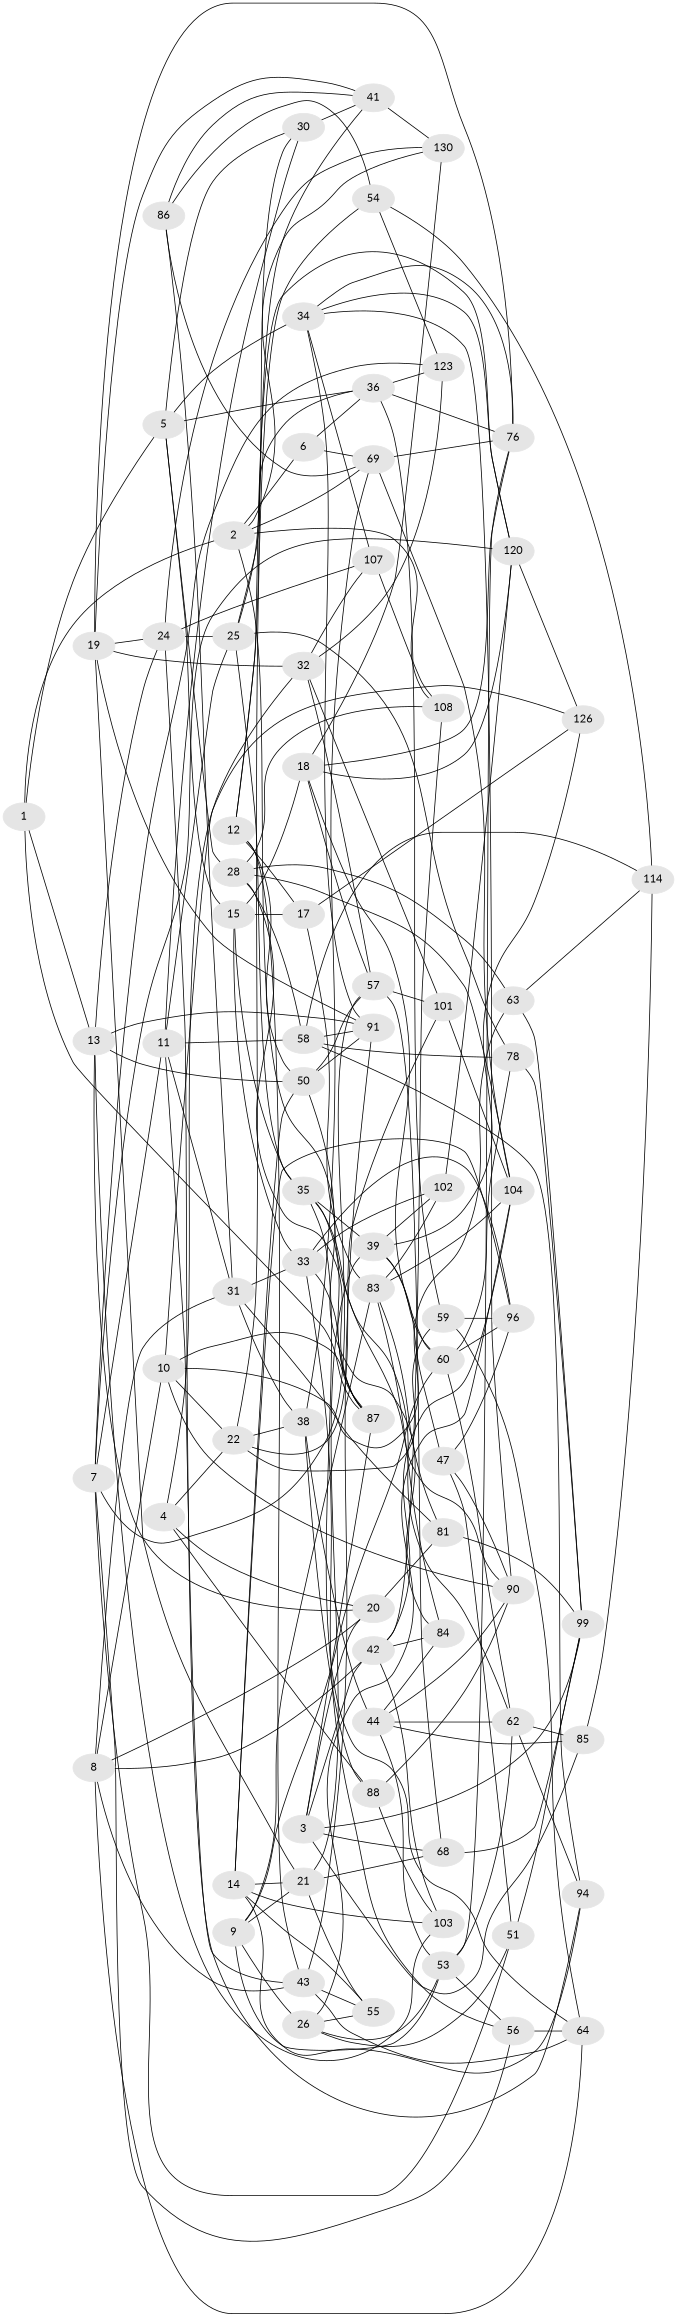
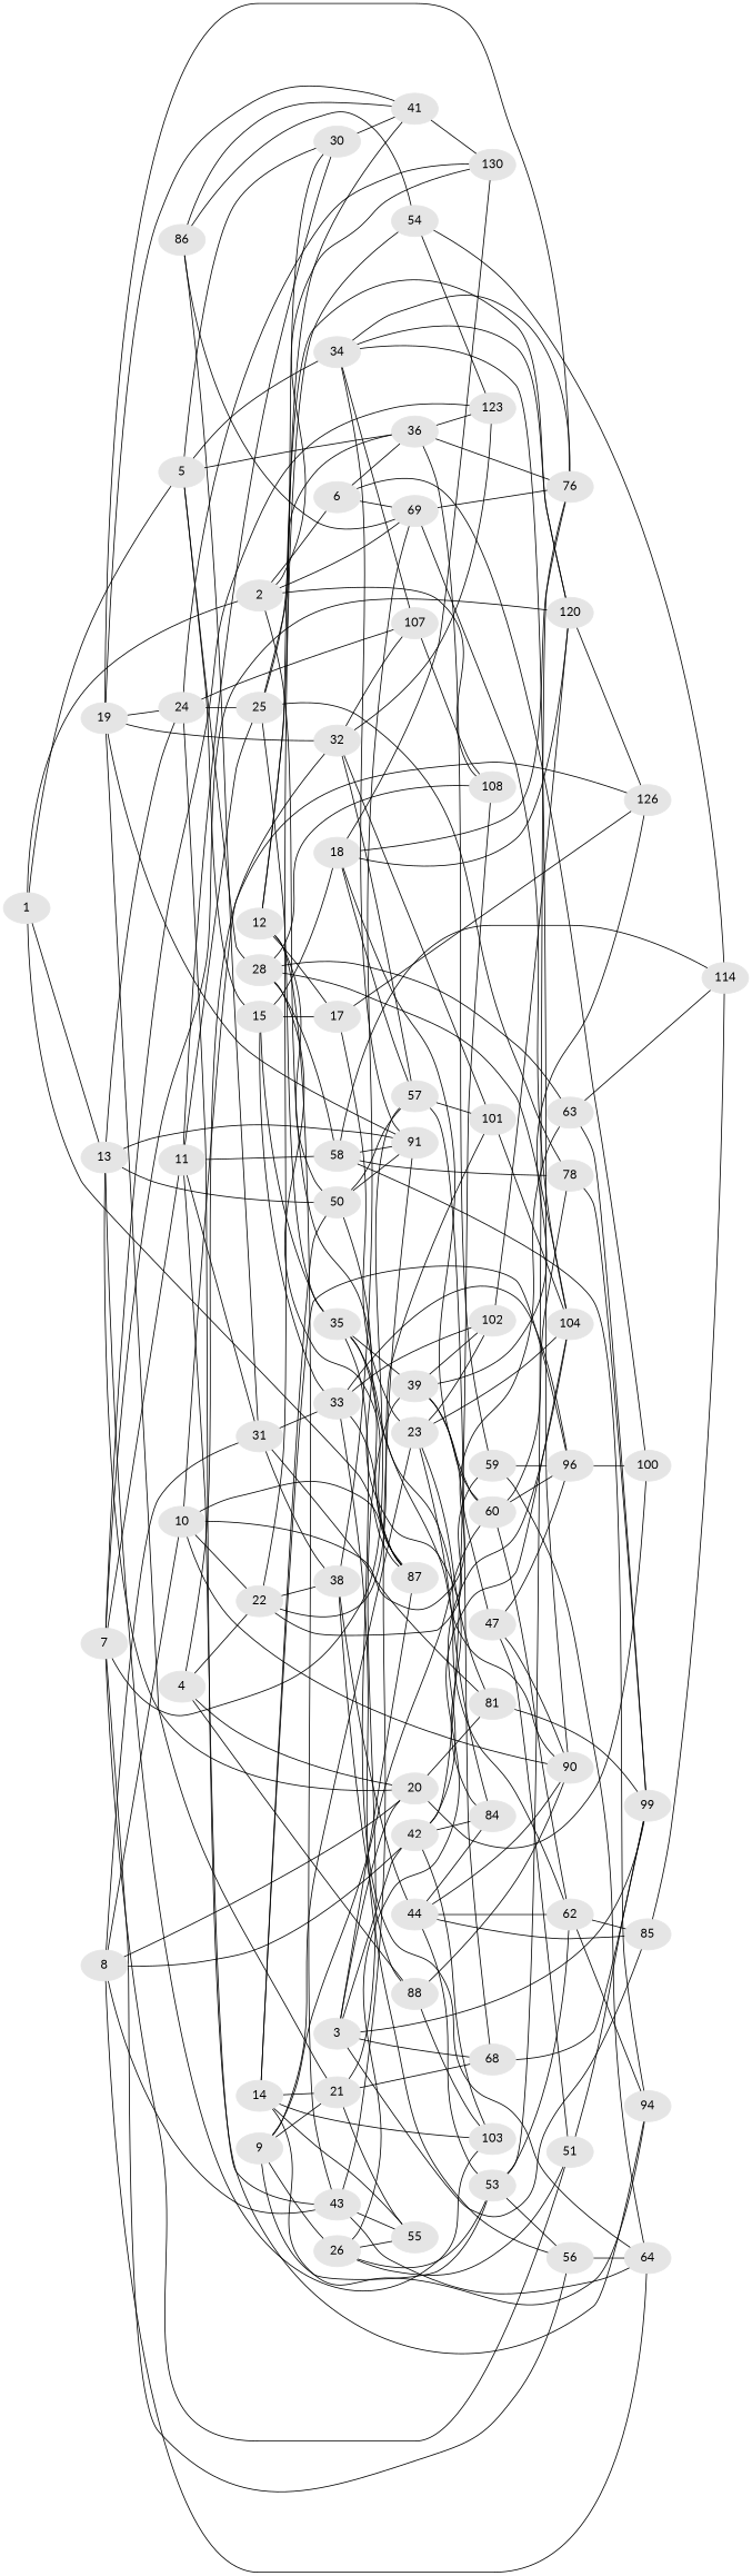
  graph {
    fontname=Lato
    rankdir=LR
    node [color=gray90 fontname=Lato style=filled]
    edge [fontname=Lato]
    2 [super="+74"]
    6
    69 [super="+79"]
    84
    108
    130
    1
    5 [super="+86"]
    13 [super="+118"]
    87 [super="+127"]
    15 [super="+129"]
    28 [super="+48"]
    30
    34 [super="+92"]
    36 [super="+116"]
    20 [super="+82"]
    50 [super="+68"]
    24 [super="+40"]
    91 [super="+119"]
    103
+   100
    76 [super="+128"]
    104 [super="+122"]
    3 [super="+117"]
    42 [super="+67"]
    n26 [label=68]
    85
    99 [super="+124"]
    81
    114
    4
    22 [super="+37"]
    32 [super="+73"]
    88
    54
    38 [super="+115"]
    59
    101
    57 [super="+131"]
    123
    107
    90 [super="+113"]
    17 [super="+29"]
    18 [super="+111"]
    33 [super="+45"]
    35 [super="+65"]
    63
    58 [super="+72"]
    41 [super="+83"]
    120 [super="+125"]
    7 [super="+121"]
    11 [super="+77"]
    51
    56
    31 [super="+105"]
    43 [super="+52"]
    25 [super="+71"]
    64 [super="+80"]
    126
    8 [super="+95"]
    10 [super="+46"]
    55
    9 [super="+70"]
    21 [super="+89"]
-   23 [super="+49" label=83]
+   23 [super="+49"]
    26 [super="+93"]
    53 [super="+106"]
    60 [super="+110"]
    39 [super="+98"]
    102
    62 [super="+75"]
    96 [super="+109"]
    78
    94
    12 [super="+61"]
    14 [super="+97"]
    n77 [label=86]
    19 [super="+27"]
    47
    44 [super="+112"]
    2 -- 6
    2 -- 69
    2 -- 84
    2 -- 108
    2 -- 130
    6 -- 69
    6 -- 36
+   6 -- 100
    69 -- 76
    69 -- 104
    1 -- 2
    1 -- 5
    1 -- 13
    1 -- 87
    5 -- 15
    5 -- 28
    5 -- 30
    5 -- 34
    5 -- 36
    13 -- 20
    13 -- 50
    13 -- 24
    13 -- 91
    13 -- 103
    15 -- 17 [weight=2]
    15 -- 18
    15 -- 33
    15 -- 35
    28 -- 108
    28 -- 87
    28 -- 104
    28 -- 63
    28 -- 58
    30 -- 41
    34 -- 91
    34 -- 76
    34 -- 107
    34 -- 90
    34 -- 120
    36 -- 76
    36 -- 59
    36 -- 123
+   20 -- 100
    20 -- 81
    50 -- 91
    50 -- 57
    50 -- 62
    24 -- 130
    24 -- 107
    24 -- 25
    24 -- 94
    3 -- 87
    3 -- 20
    3 -- 42
    3 -- n26
    3 -- 85
    3 -- 99
    42 -- 84
    42 -- 108
    42 -- 103
    42 -- 104
    n26 -- 99
    85 -- 114
    81 -- 99
    4 -- 20
    4 -- 22
    4 -- 32
    4 -- 88
    22 -- 54
    22 -- 38
    22 -- 59
    22 -- 101
    32 -- 101
    32 -- 57
    32 -- 123
    32 -- 107
    88 -- 103
    88 -- 90
    54 -- 114
    54 -- 123
    38 -- 69
    38 -- 88
    38 -- 44
    59 -- 64
    59 -- 96
    101 -- 104
    57 -- n26
    57 -- 101
    107 -- 108
    17 -- 126
    17 -- 23
    18 -- 130
    18 -- 76
    18 -- 57
    18 -- 120
    18 -- 60
    33 -- 87
    33 -- 56
    33 -- 102
    33 -- 96
    35 -- 87
    35 -- 90
    35 -- 64
    35 -- 39
    63 -- 99
    63 -- 114
    58 -- 91
    58 -- 114
    58 -- 78
    58 -- 94
    41 -- 130
    120 -- 126
    7 -- 57
    7 -- 123
    7 -- 120
    7 -- 11
    7 -- 51
    7 -- 56
    11 -- 30
    11 -- 58
    11 -- 31
    11 -- 43
    11 -- 25
    51 -- 99
    56 -- 64
    31 -- 81
    31 -- 38
    31 -- 33
    43 -- 91
    43 -- 64
    43 -- 55
    25 -- 30
    25 -- 36
    25 -- 35
    25 -- 78
    8 -- 20
    8 -- 42
    8 -- 31
    8 -- 43
    8 -- 64
    8 -- 10
    10 -- 87
    10 -- 22
    10 -- 90
    10 -- 63
    10 -- 126
    9 -- 21
    9 -- 23
    9 -- 26 [weight=2]
    9 -- 53
    9 -- 60
    21 -- n26
    21 -- 55
    21 -- 39
    23 -- 84
    23 -- 104
    23 -- 81
    23 -- 102
    26 -- 104
    26 -- 51
    26 -- 55
    26 -- 53
    53 -- 76
    53 -- 56
    53 -- 62
    60 -- 62
    60 -- 96
    60 -- 78
    39 -- 126
    39 -- 60
    39 -- 102
    39 -- 47
    102 -- 120
    62 -- 85
    62 -- 94
+   96 -- 100
    78 -- 99
    12 -- 50
    12 -- 17 [weight=2]
    12 -- 41
    12 -- 120
    12 -- 43
    14 -- 50
    14 -- 103
    14 -- 55
    14 -- 21
    14 -- 96
    14 -- 94
    n77 -- 69
    n77 -- 54
    n77 -- 41
    n77 -- 31
    19 -- 24
    19 -- 91
    19 -- 76
    19 -- 32
    19 -- 41
    19 -- 21
    47 -- 90
    47 -- 51
    47 -- 96
    44 -- 84
    44 -- 85
    44 -- 90
    44 -- 53
    44 -- 62
  }
